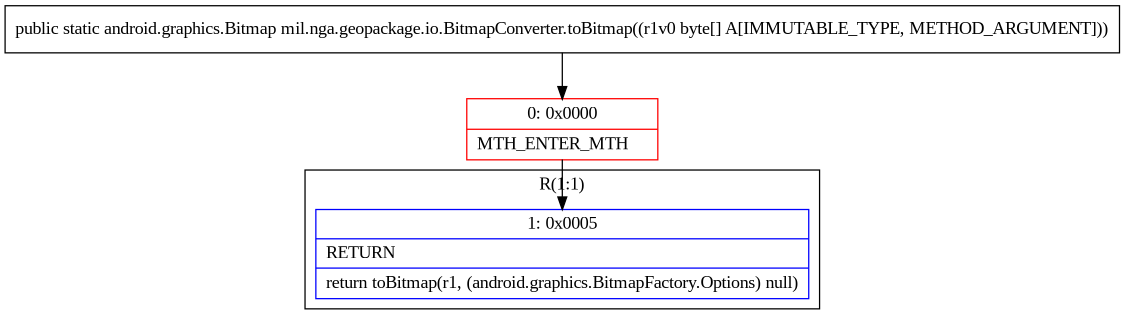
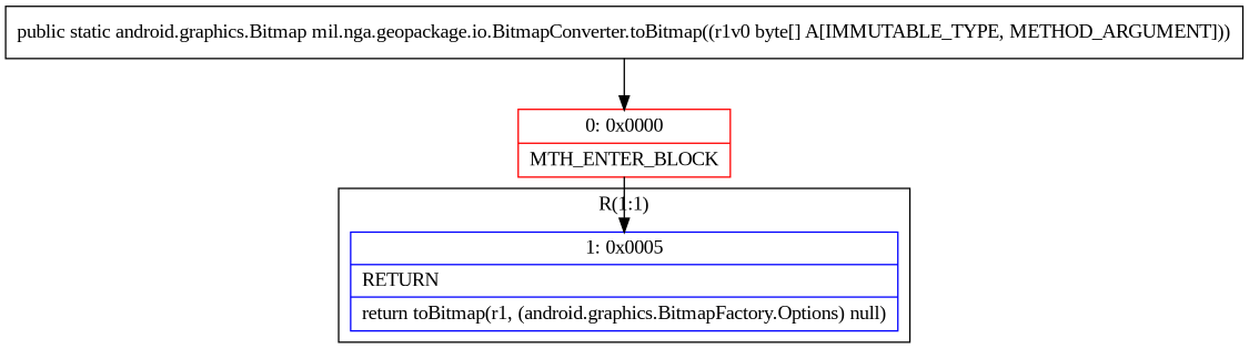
  digraph {
    fontname="Liberation Serif"
    node [shape=record fontname="Liberation Serif"]
    edge [fontname="Liberation Serif"]
    n1 [color=blue label="{1\:\ 0x0005|RETURN\l|return toBitmap(r1, (android.graphics.BitmapFactory.Options) null)\l}"]
-   n2 [color=red label="{0\:\ 0x0000|MTH_ENTER_MTH\l}"]
+   n2 [color=red label="{0\:\ 0x0000|MTH_ENTER_BLOCK\l}"]
    n3 [label="{public static android.graphics.Bitmap mil.nga.geopackage.io.BitmapConverter.toBitmap((r1v0 byte[] A[IMMUTABLE_TYPE, METHOD_ARGUMENT])) }"]
    subgraph cluster_1 {
      label="R(1:1)"
      n1
    }
    n2 -> n1
    n3 -> n2
  }
